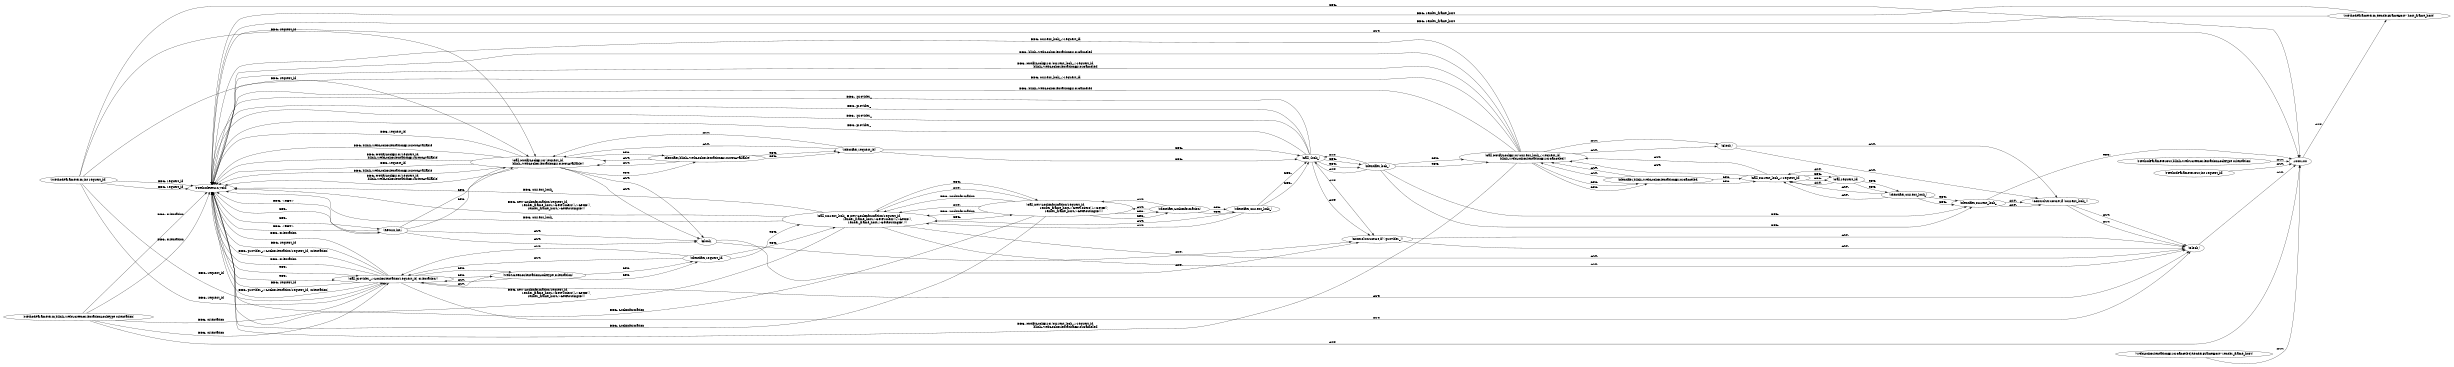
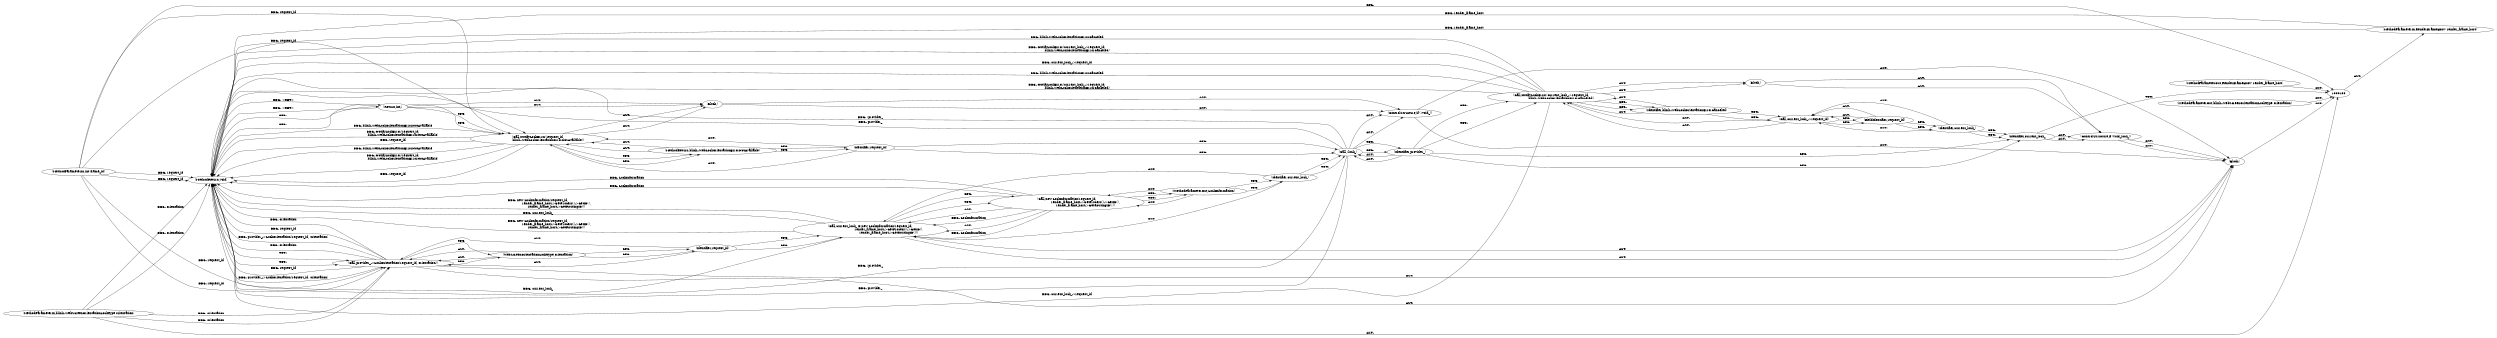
  digraph {
    rankdir=LR
    n1 [label="(MethodReturn,void)"]
    n2 [label="(Return,int;)"]
    n3 [label="(Call,provider_->LockOrientation(request_id, orientation))"]
    1000100
    n5 [label="(Block,)"]
    n6 [label="(Call,NotifyLockError(request_id,\n                     blink::WebLockOrientationErrorNotAvailable))"]
    n7 [label="(Block,)"]
    n8 [label="(WebScreenOrientationLockType,orientation)"]
-   n9 [label="(MethodParameterIn,RenderFrameHost* host_frame_host)"]
-   n10 [label="(ControlStructure,if (!provider_))"]
+   n9 [label="(MethodParameterIn,RenderFrameHost* render_frame_host)"]
+   n10 [label="(ControlStructure,if (!void_))"]
    n11 [label="(Call,!lock_)"]
-   n12 [label="(Identifier,lock_)"]
+   n12 [label="(Identifier,provider_)"]
    n13 [label="(Identifier,current_lock_)"]
    n14 [label="(Call,NotifyLockError(current_lock_->request_id,\n                     blink::WebLockOrientationErrorCanceled))"]
-   n15 [label="(ControlStructure,if (current_lock_))"]
+   n15 [label="(ControlStructure,if (void_lock_))"]
    n16 [label="(Block,)"]
    n17 [label="(Identifier,blink::WebLockOrientationErrorCanceled)"]
    n18 [label="(Identifier,request_id)"]
-   n19 [label="(Identifier,blink::WebLockOrientationErrorNotAvailable)"]
+   n19 [label="(MethodReturn,blink::WebLockOrientationErrorNotAvailable)"]
    n20 [label="(Call,new LockInformation(request_id,\n                                      render_frame_host->GetProcess()->GetID(),\n                                      render_frame_host->GetRoutingID()))"]
    n21 [label="(Call,current_lock_ = new LockInformation(request_id,\n                                      render_frame_host->GetProcess()->GetID(),\n                                      render_frame_host->GetRoutingID()))"]
-   n22 [label="(Identifier,LockInformation)"]
+   n22 [label="(MethodParameterOut,LockInformation)"]
    n23 [label="(Identifier,current_lock_)"]
-   n24 [label="(WebLockOrientationErrorCanceled,RenderFrameHost* render_frame_host)"]
+   n24 [label="(MethodParameterOut,RenderFrameHost* render_frame_host)"]
    n25 [label="(Identifier,request_id)"]
    n26 [label="(MethodParameterIn,blink::WebScreenOrientationLockType orientation)"]
    n27 [label="(MethodParameterOut,blink::WebScreenOrientationLockType orientation)"]
-   n28 [label="(MethodParameterIn,int request_id)"]
-   n29 [label="(MethodParameterOut,int request_id)"]
+   n28 [label="(MethodParameterIn,int frame_id)"]
    n30 [label="(Call,current_lock_->request_id)"]
-   n31 [label="(Call,request_id)"]
+   n31 [label="(FieldIdentifier,request_id)"]
    n32 [label="(Identifier,current_lock_)"]
    n1 -> n2 [label="CFG: "]
    n1 -> n2 [label="CFG: "]
    n1 -> n3 [label="CFG: "]
    n1 -> n3 [label="CFG: "]
-   n1 -> 1000100 [label="AST: "]
    n2 -> n1 [label="DDG: <RET>"]
    n2 -> n1 [label="DDG: <RET>"]
    n2 -> n5 [label="AST: "]
    n2 -> n5 [label="AST: "]
    n2 -> n6 [label="CFG: "]
    n2 -> n6 [label="CFG: "]
    n3 -> n1 [label="DDG: request_id"]
    n3 -> n1 [label="DDG: provider_->LockOrientation(request_id, orientation)"]
    n3 -> n1 [label="DDG: orientation"]
    n3 -> n1 [label="DDG: request_id"]
    n3 -> n1 [label="DDG: provider_->LockOrientation(request_id, orientation)"]
    n3 -> n1 [label="DDG: orientation"]
    n3 -> n7 [label="AST: "]
    n3 -> n7 [label="AST: "]
    n3 -> n8 [label="CFG: "]
    n3 -> n8 [label="CFG: "]
    1000100 -> n9 [label="AST: "]
    n5 -> n10 [label="AST: "]
    n5 -> n10 [label="AST: "]
    n6 -> n1 [label="DDG: NotifyLockError(request_id,\n                     blink::WebLockOrientationErrorNotAvailable)"]
    n6 -> n1 [label="DDG: request_id"]
    n6 -> n1 [label="DDG: blink::WebLockOrientationErrorNotAvailable"]
    n6 -> n1 [label="DDG: NotifyLockError(request_id,\n                     blink::WebLockOrientationErrorNotAvailable)"]
    n6 -> n1 [label="DDG: request_id"]
    n6 -> n1 [label="DDG: blink::WebLockOrientationErrorNotAvailable"]
    n6 -> n5 [label="AST: "]
    n6 -> n5 [label="AST: "]
    n6 -> n19 [label="CFG: "]
    n6 -> n19 [label="CFG: "]
    n7 -> 1000100 [label="AST: "]
    n8 -> n3 [label="AST: "]
    n8 -> n3 [label="AST: "]
    n8 -> n25 [label="CFG: "]
    n8 -> n25 [label="CFG: "]
    n9 -> n1 [label="DDG: render_frame_host"]
    n9 -> n1 [label="DDG: render_frame_host"]
    n10 -> n7 [label="AST: "]
    n10 -> n7 [label="AST: "]
    n11 -> n1 [label="DDG: !provider_"]
    n11 -> n1 [label="DDG: provider_"]
    n11 -> n1 [label="DDG: !provider_"]
    n11 -> n1 [label="DDG: provider_"]
    n11 -> n10 [label="AST: "]
    n11 -> n10 [label="AST: "]
    n11 -> n12 [label="CFG: "]
    n11 -> n12 [label="CFG: "]
    n12 -> n11 [label="AST: "]
    n12 -> n11 [label="AST: "]
    n12 -> n13 [label="CFG: "]
    n12 -> n13 [label="CFG: "]
    n12 -> n14 [label="CFG: "]
    n12 -> n14 [label="CFG: "]
    n13 -> 1000100 [label="CFG: "]
    n13 -> n15 [label="AST: "]
    n13 -> n15 [label="AST: "]
    n14 -> n1 [label="DDG: NotifyLockError(current_lock_->request_id,\n                     blink::WebLockOrientationErrorCanceled)"]
    n14 -> n1 [label="DDG: current_lock_->request_id"]
    n14 -> n1 [label="DDG: blink::WebLockOrientationErrorCanceled"]
    n14 -> n1 [label="DDG: NotifyLockError(current_lock_->request_id,\n                     blink::WebLockOrientationErrorCanceled)"]
    n14 -> n1 [label="DDG: current_lock_->request_id"]
    n14 -> n1 [label="DDG: blink::WebLockOrientationErrorCanceled"]
    n14 -> n16 [label="AST: "]
    n14 -> n16 [label="AST: "]
    n14 -> n17 [label="CFG: "]
    n14 -> n17 [label="CFG: "]
    n15 -> n7 [label="AST: "]
    n15 -> n7 [label="AST: "]
    n16 -> n15 [label="AST: "]
    n16 -> n15 [label="AST: "]
    n17 -> n14 [label="AST: "]
    n17 -> n14 [label="AST: "]
    n17 -> n30 [label="CFG: "]
    n17 -> n30 [label="CFG: "]
    n18 -> n6 [label="AST: "]
    n18 -> n6 [label="AST: "]
    n18 -> n11 [label="CFG: "]
    n18 -> n11 [label="CFG: "]
    n19 -> n6 [label="AST: "]
    n19 -> n6 [label="AST: "]
    n19 -> n18 [label="CFG: "]
    n19 -> n18 [label="CFG: "]
    n20 -> n1 [label="DDG: LockInformation"]
    n20 -> n1 [label="DDG: LockInformation"]
    n20 -> n21 [label="AST: "]
    n20 -> n21 [label="DDG: LockInformation"]
    n20 -> n21 [label="AST: "]
    n20 -> n21 [label="DDG: LockInformation"]
    n20 -> n22 [label="CFG: "]
    n20 -> n22 [label="CFG: "]
    n21 -> n1 [label="DDG: new LockInformation(request_id,\n                                      render_frame_host->GetProcess()->GetID(),\n                                      render_frame_host->GetRoutingID())"]
    n21 -> n1 [label="DDG: current_lock_"]
    n21 -> n1 [label="DDG: new LockInformation(request_id,\n                                      render_frame_host->GetProcess()->GetID(),\n                                      render_frame_host->GetRoutingID())"]
    n21 -> n1 [label="DDG: current_lock_"]
    n21 -> n7 [label="AST: "]
    n21 -> n7 [label="AST: "]
    n21 -> n20 [label="CFG: "]
    n21 -> n20 [label="CFG: "]
    n22 -> n20 [label="AST: "]
    n22 -> n20 [label="AST: "]
    n22 -> n23 [label="CFG: "]
    n22 -> n23 [label="CFG: "]
    n23 -> n11 [label="CFG: "]
    n23 -> n11 [label="CFG: "]
    n23 -> n21 [label="AST: "]
    n23 -> n21 [label="AST: "]
    n24 -> 1000100 [label="AST: "]
    n25 -> n3 [label="AST: "]
    n25 -> n3 [label="AST: "]
    n25 -> n21 [label="CFG: "]
    n25 -> n21 [label="CFG: "]
    n26 -> n1 [label="DDG: orientation"]
    n26 -> n1 [label="DDG: orientation"]
    n26 -> n3 [label="DDG: orientation"]
    n26 -> n3 [label="DDG: orientation"]
    n26 -> 1000100 [label="AST: "]
    n27 -> 1000100 [label="AST: "]
    n28 -> n1 [label="DDG: request_id"]
    n28 -> n1 [label="DDG: request_id"]
    n28 -> n3 [label="DDG: request_id"]
    n28 -> n3 [label="DDG: request_id"]
    n28 -> 1000100 [label="CFG: "]
    n28 -> n6 [label="DDG: request_id"]
    n28 -> n6 [label="DDG: request_id"]
-   n29 -> 1000100 [label="AST: "]
    n30 -> n14 [label="AST: "]
    n30 -> n14 [label="AST: "]
    n30 -> n31 [label="CFG: "]
    n30 -> n31 [label="CFG: "]
    n31 -> n30 [label="AST: "]
    n31 -> n30 [label="AST: "]
    n31 -> n32 [label="CFG: "]
    n31 -> n32 [label="CFG: "]
    n32 -> n13 [label="CFG: "]
    n32 -> n13 [label="CFG: "]
    n32 -> n30 [label="AST: "]
    n32 -> n30 [label="AST: "]
  }
